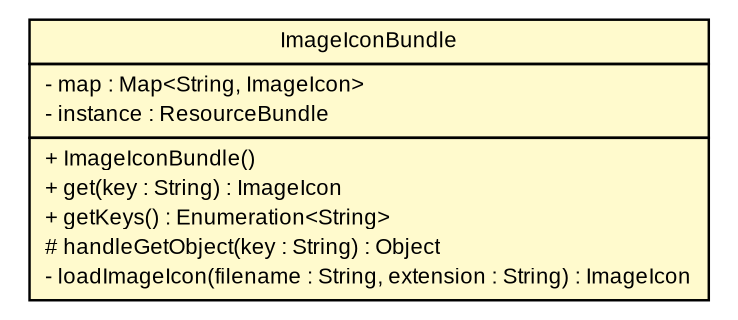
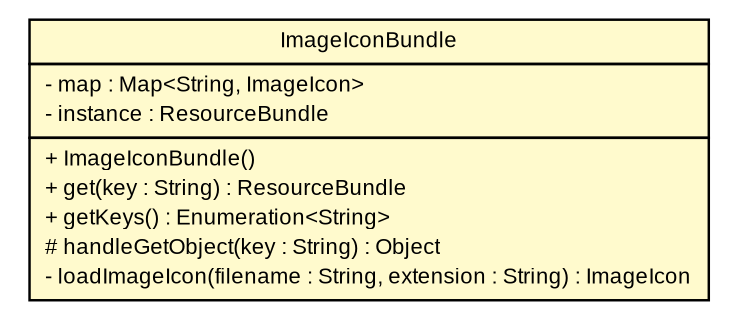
  digraph {
    nodesep=0.25
    ranksep=0.5
-   n1 [fontcolor=black fontname=arial fontsize=9.0 label=<<table title="pfc.resources.ImageIconBundle" border="0" cellborder="1" cellspacing="0" cellpadding="2" port="p" bgcolor="lemonChiffon" href="./ImageIconBundle.html"> 		<tr><td><table border="0" cellspacing="0" cellpadding="1"> <tr><td align="center" balign="center"> ImageIconBundle </td></tr> 		</table></td></tr> 		<tr><td><table border="0" cellspacing="0" cellpadding="1"> <tr><td align="left" balign="left"> - map : Map&lt;String, ImageIcon&gt; </td></tr> <tr><td align="left" balign="left"> - instance : ResourceBundle </td></tr> 		</table></td></tr> 		<tr><td><table border="0" cellspacing="0" cellpadding="1"> <tr><td align="left" balign="left"> + ImageIconBundle() </td></tr> <tr><td align="left" balign="left"> + get(key : String) : ImageIcon </td></tr> <tr><td align="left" balign="left"> + getKeys() : Enumeration&lt;String&gt; </td></tr> <tr><td align="left" balign="left"> # handleGetObject(key : String) : Object </td></tr> <tr><td align="left" balign="left"> - loadImageIcon(filename : String, extension : String) : ImageIcon </td></tr> 		</table></td></tr> 		</table>> shape=plaintext]
+   n1 [fontcolor=black fontname=arial fontsize=9.0 label=<<table title="pfc.resources.ImageIconBundle" border="0" cellborder="1" cellspacing="0" cellpadding="2" port="p" bgcolor="lemonChiffon" href="./ImageIconBundle.html"> 		<tr><td><table border="0" cellspacing="0" cellpadding="1"> <tr><td align="center" balign="center"> ImageIconBundle </td></tr> 		</table></td></tr> 		<tr><td><table border="0" cellspacing="0" cellpadding="1"> <tr><td align="left" balign="left"> - map : Map&lt;String, ImageIcon&gt; </td></tr> <tr><td align="left" balign="left"> - instance : ResourceBundle </td></tr> 		</table></td></tr> 		<tr><td><table border="0" cellspacing="0" cellpadding="1"> <tr><td align="left" balign="left"> + ImageIconBundle() </td></tr> <tr><td align="left" balign="left"> + get(key : String) : ResourceBundle </td></tr> <tr><td align="left" balign="left"> + getKeys() : Enumeration&lt;String&gt; </td></tr> <tr><td align="left" balign="left"> # handleGetObject(key : String) : Object </td></tr> <tr><td align="left" balign="left"> - loadImageIcon(filename : String, extension : String) : ImageIcon </td></tr> 		</table></td></tr> 		</table>> shape=plaintext]
  }
